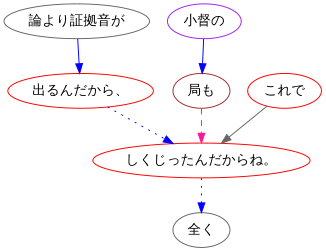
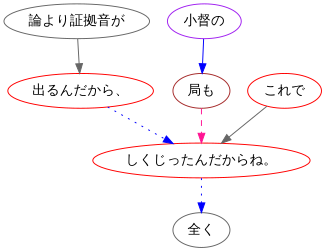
  digraph {
    fontname="DejaVu Serif"
    node [color=red fontname="DejaVu Serif"]
    edge [color=blue fontname="DejaVu Serif" style=solid]
    n1 [color=gray40 label="論より証拠音が"]
    n2 [label="出るんだから、"]
    n3 [label="しくじったんだからね。"]
    n4 [color=gray40 label="全く"]
    n5 [color=purple label="小督の"]
    n6 [color=brown label="局も"]
    n7 [label="これで"]
-   n1 -> n2
+   n1 -> n2 [color=gray40]
    n2 -> n3 [style=dotted]
    n3 -> n4 [style=dotted]
    n5 -> n6
    n6 -> n3 [color=deeppink style=dashed]
    n7 -> n3 [color=gray40]
  }
